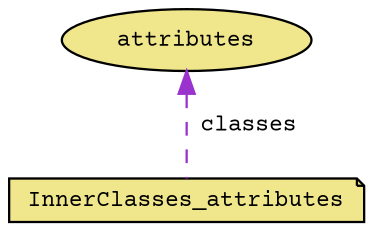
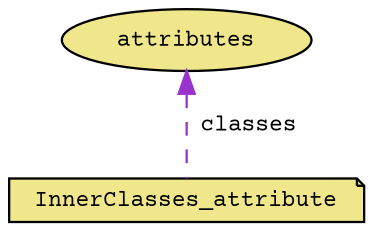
  digraph {
    fontname="Courier Prime"
    node [color=black fillcolor=khaki fontname="Courier Prime" fontsize=10 style=filled]
-   n1 [fontcolor=black height=0.2 label=InnerClasses_attributes shape=note width=0.4]
+   n1 [fontcolor=black height=0.2 label=InnerClasses_attribute shape=note width=0.4]
    n2 [height=0.2 label=attributes shape=ellipse width=0.4]
    n2 -> n1 [color=darkorchid3 dir=back fontname="Courier Prime" fontsize=10 label=" classes" labelfontname=Helvetica labelfontsize=10 style=dashed]
  }
